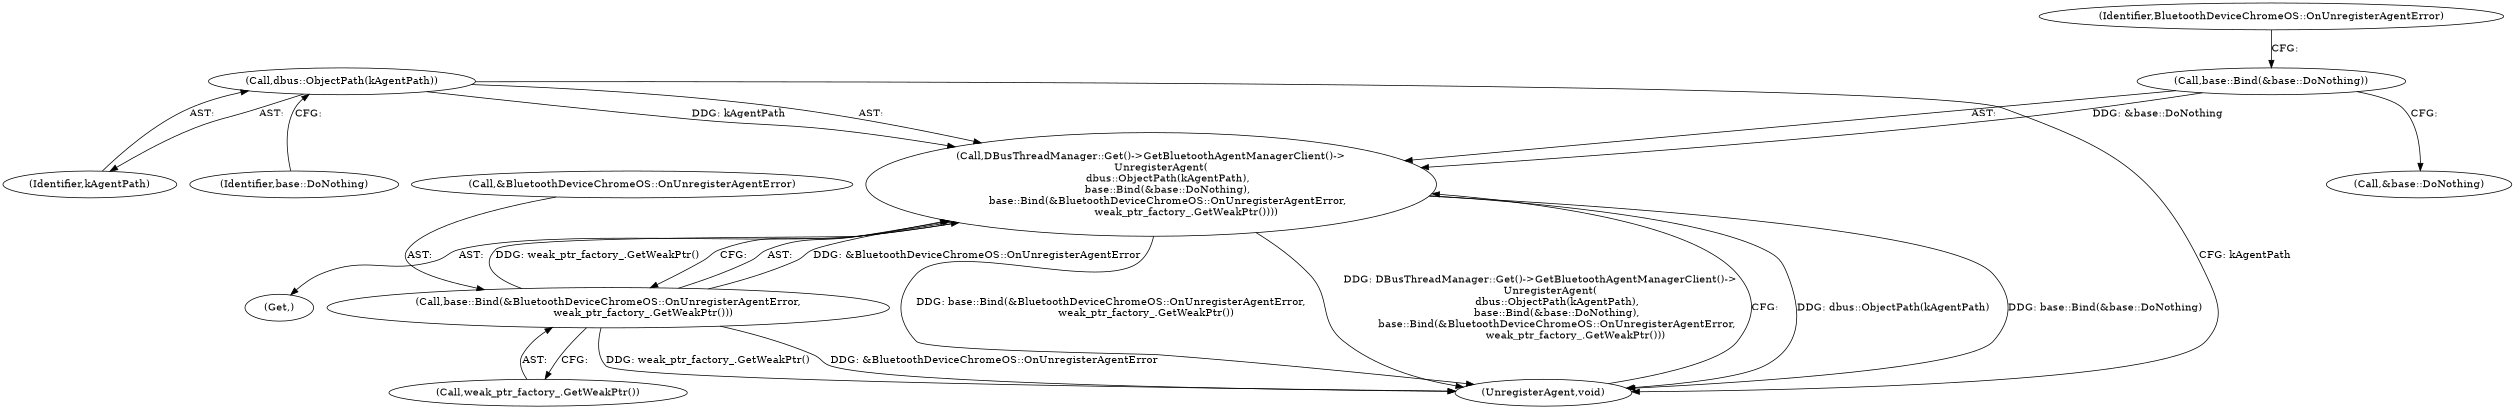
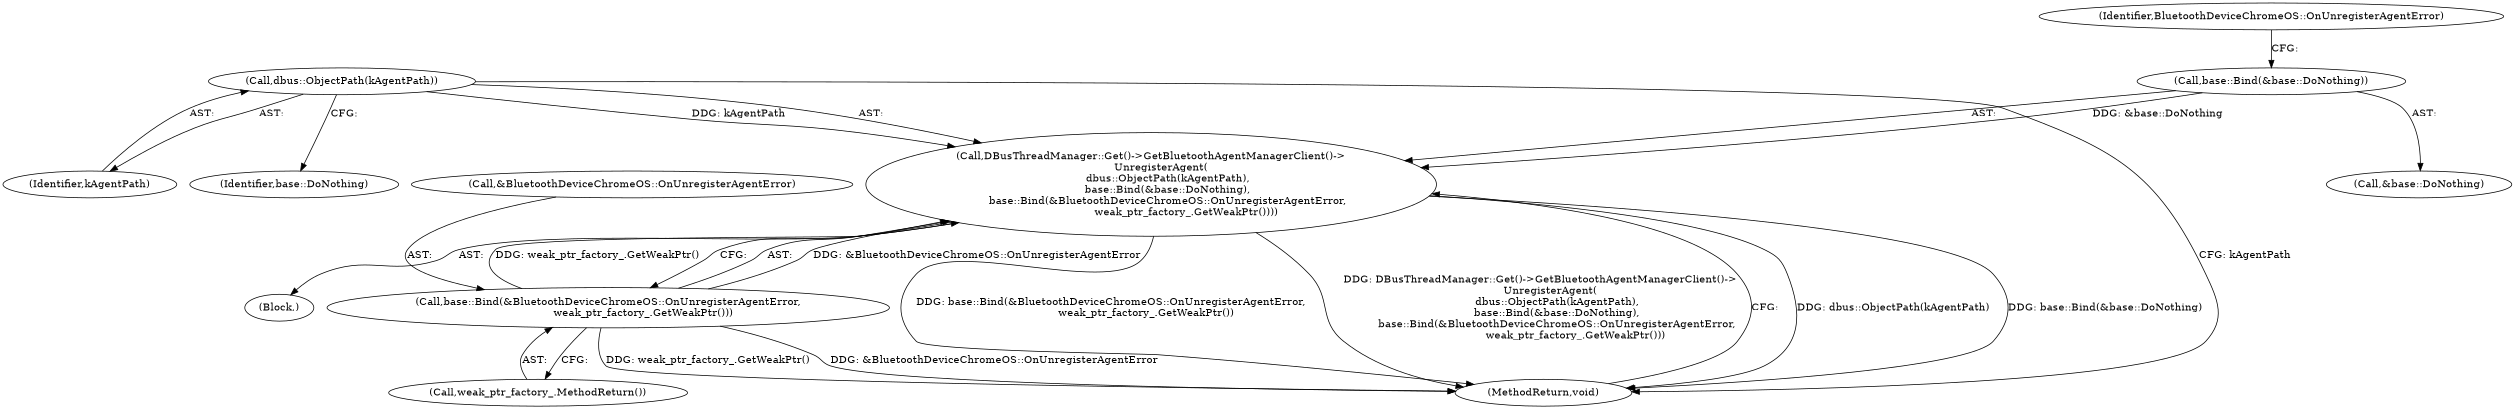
  digraph {
    n1 [label="(Call,DBusThreadManager::Get()->GetBluetoothAgentManagerClient()->\n      UnregisterAgent(\n          dbus::ObjectPath(kAgentPath),\n          base::Bind(&base::DoNothing),\n          base::Bind(&BluetoothDeviceChromeOS::OnUnregisterAgentError,\n                     weak_ptr_factory_.GetWeakPtr())))"]
    n2 [label="(Call,base::Bind(&BluetoothDeviceChromeOS::OnUnregisterAgentError,\n                     weak_ptr_factory_.GetWeakPtr()))"]
-   n3 [label="(UnregisterAgent,void)"]
-   n4 [label="(Get,)"]
-   n5 [label="(Call,weak_ptr_factory_.GetWeakPtr())"]
+   n3 [label="(MethodReturn,void)"]
+   n4 [label="(Block,)"]
+   n5 [label="(Call,weak_ptr_factory_.MethodReturn())"]
    n6 [label="(Call,dbus::ObjectPath(kAgentPath))"]
    n7 [label="(Identifier,kAgentPath)"]
    n8 [label="(Call,base::Bind(&base::DoNothing))"]
    n9 [label="(Call,&base::DoNothing)"]
    n10 [label="(Identifier,base::DoNothing)"]
    n11 [label="(Identifier,BluetoothDeviceChromeOS::OnUnregisterAgentError)"]
    n12 [label="(Call,&BluetoothDeviceChromeOS::OnUnregisterAgentError)"]
    n1 -> n2 [label="CFG: "]
    n1 -> n3 [label="DDG: dbus::ObjectPath(kAgentPath)"]
    n1 -> n3 [label="DDG: DBusThreadManager::Get()->GetBluetoothAgentManagerClient()->\n      UnregisterAgent(\n          dbus::ObjectPath(kAgentPath),\n          base::Bind(&base::DoNothing),\n          base::Bind(&BluetoothDeviceChromeOS::OnUnregisterAgentError,\n                     weak_ptr_factory_.GetWeakPtr()))"]
    n1 -> n3 [label="DDG: base::Bind(&base::DoNothing)"]
    n1 -> n3 [label="DDG: base::Bind(&BluetoothDeviceChromeOS::OnUnregisterAgentError,\n                     weak_ptr_factory_.GetWeakPtr())"]
    n1 -> n4 [label="AST: "]
    n2 -> n1 [label="AST: "]
    n2 -> n1 [label="DDG: &BluetoothDeviceChromeOS::OnUnregisterAgentError"]
    n2 -> n1 [label="DDG: weak_ptr_factory_.GetWeakPtr()"]
    n2 -> n3 [label="DDG: &BluetoothDeviceChromeOS::OnUnregisterAgentError"]
    n2 -> n3 [label="DDG: weak_ptr_factory_.GetWeakPtr()"]
    n2 -> n5 [label="CFG: "]
    n3 -> n1 [label="CFG: "]
    n5 -> n2 [label="AST: "]
    n6 -> n1 [label="AST: "]
    n6 -> n1 [label="DDG: kAgentPath"]
    n6 -> n3 [label="CFG: kAgentPath"]
    n6 -> n7 [label="AST: "]
    n7 -> n6 [label="AST: "]
    n8 -> n1 [label="AST: "]
    n8 -> n1 [label="DDG: &base::DoNothing"]
-   n8 -> n9 [label="CFG: "]
-   n10 -> n6 [label="CFG: "]
+   n8 -> n9 [label="AST: "]
+   n6 -> n10 [label="CFG: "]
    n11 -> n8 [label="CFG: "]
    n12 -> n2 [label="AST: "]
  }
